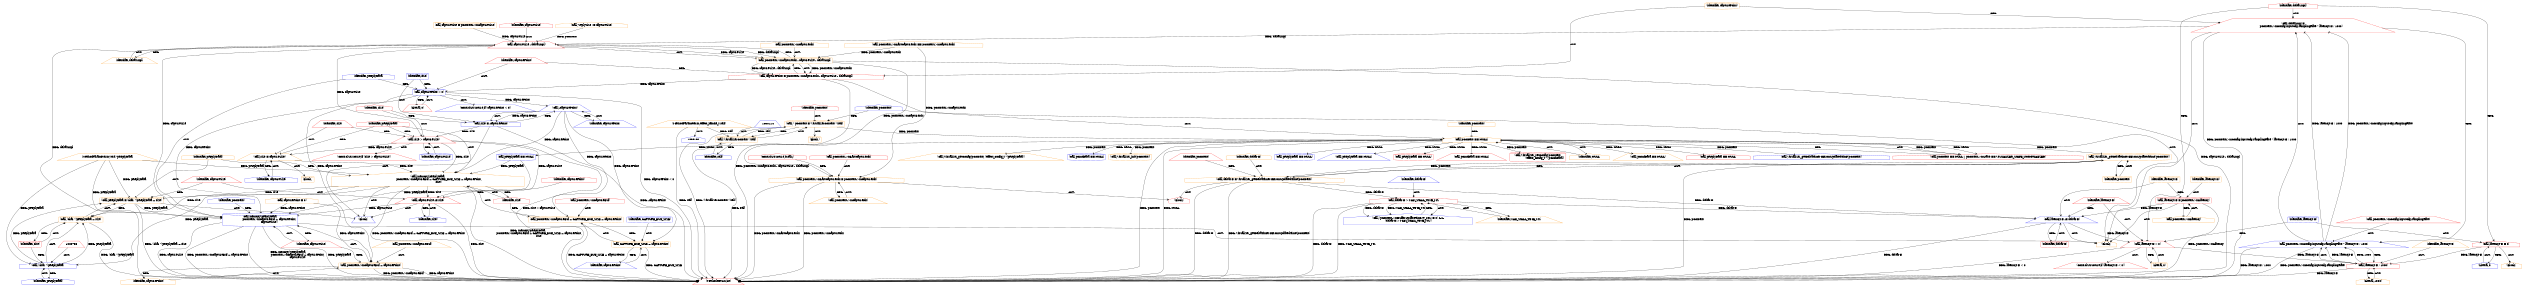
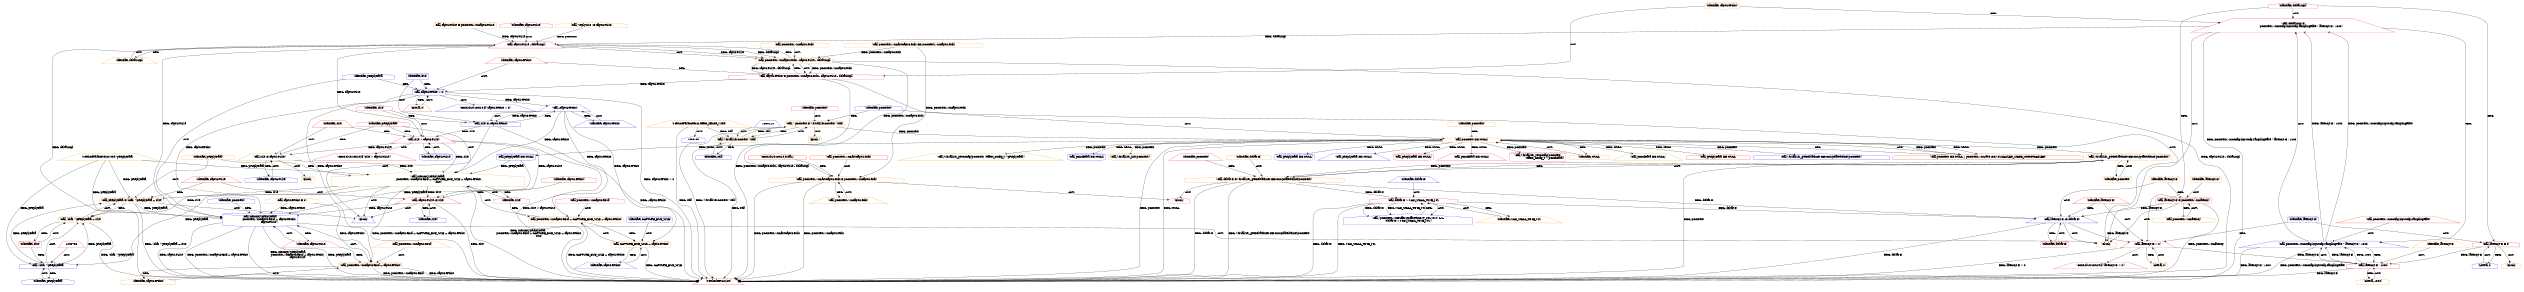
  digraph {
    node [color=darkorange shape=house]
    edge [arrowhead=diamond]
    n1 [color=red label="(Call,deltaSmpl =\n                    pContext->mConfig.inputCfg.samplingRate * latencyMs / 1000)" shape=trapezium]
    n2 [color=blue label="(Call,pContext->mConfig.inputCfg.samplingRate * latencyMs / 1000)" shape=trapezium]
    n3 [color=red label="(Call,captureSize - deltaSmpl)" shape=trapezium]
    n4 [label="(Block,)"]
    n5 [color=red label="(MethodReturn,int)" shape=trapezium]
    n6 [color=red label="(Call,latencyMs / 1000)"]
    n7 [label="(Call,pContext->mCaptureIdx - captureSize - deltaSmpl)" shape=cylinder]
    n8 [color=red label="(Call,size > captureSize)" shape=trapezium]
    n9 [color=blue label="(Call,memcpy(pReplyData,\n                       pContext->mCaptureBuf + capturePoint,\n                       captureSize))" shape=cylinder]
    n10 [label="(Identifier,deltaSmpl)" shape=trapezium]
    n11 [label="(Literal,1000)"]
    n12 [color=red label="(Call,latencyMs = 0)"]
    n13 [label="(Block,)"]
    n14 [color=blue label="(Literal,0)"]
    n15 [color=red label="(Call,latencyMs < 0)" shape=trapezium]
    n16 [color=red label="(ControlStructure,if (latencyMs < 0))" shape=trapezium]
    n17 [label="(Literal,0)" shape=cylinder]
    n18 [color=blue label="(Call,latencyMs -= deltaMs)" shape=trapezium]
    n19 [color=red label="(Identifier,deltaMs)" shape=cylinder]
    n20 [label="(Call,deltaMs = Visualizer_getDeltaTimeMsFromUpdatedTime(pContext))"]
    n21 [label="(Call,Visualizer_getDeltaTimeMsFromUpdatedTime(pContext))" shape=cylinder]
    n22 [color=red label="(Call,deltaMs > MAX_STALL_TIME_MS)"]
    n23 [color=red label="(Block,)"]
    n24 [label="(Identifier,pContext)" shape=cylinder]
    n25 [color=blue label="(Call,(pContext->mBufferUpdateTime.tv_sec != 0) &&\n (deltaMs > MAX_STALL_TIME_MS))"]
    n26 [label="(Identifier,MAX_STALL_TIME_MS)" shape=trapezium]
    n27 [label="(Call,pContext == NULL)"]
    n28 [color=blue label="(Call,pReplyData == NULL)" shape=trapezium]
    n29 [color=red label="(Call,pReplyData == NULL)" shape=cylinder]
    n30 [color=red label="(Call,pCmdData == NULL)" shape=trapezium]
    n31 [color=red label="(Call,Visualizer_setConfig(pContext,\n                 (effect_config_t *) pCmdData))" shape=cylinder]
    n32 [label="(Identifier,NULL)"]
    n33 [label="(Call,pCmdData == NULL)" shape=trapezium]
    n34 [color=red label="(Call,pReplyData == NULL)"]
    n35 [color=blue label="(Call,Visualizer_getDeltaTimeMsFromUpdatedTime(pContext))"]
    n36 [color=red label="(Call,pContext == NULL || pContext->mState == VISUALIZER_STATE_UNINITIALIZED)"]
    n37 [label="(Call,Visualizer_getConfig(pContext, (effect_config_t *)pReplyData))" shape=trapezium]
    n38 [color=blue label="(Call,pCmdData == NULL)" shape=cylinder]
    n39 [color=blue label="(Call,pReplyData == NULL)" shape=cylinder]
    n40 [label="(Call,Visualizer_init(pContext))" shape=cylinder]
    n41 [color=blue label="(Call,pReplyData == NULL)" shape=cylinder]
    n42 [label="(Call,memcpy(pReplyData,\n                           pContext->mCaptureBuf + CAPTURE_BUF_SIZE + capturePoint,\n                           size))"]
    n43 [label="(Call,* pContext = (VisualizerContext *)self)" shape=cylinder]
    n44 [label="(Call,(VisualizerContext *)self)" shape=cylinder]
    n45 [label="(Block,)" shape=cylinder]
    n46 [color=blue label="(Identifier,self)"]
    n47 [label="(MethodParameterIn,effect_handle_t self)" shape=trapezium]
    1000102 [color=blue]
    n49 [color=red label="(Call,latencyMs = pContext->mLatency)" shape=cylinder]
    n50 [label="(Call,pContext->mLatency)"]
    n51 [color=red label="(Call,capturePoint = pContext->mCaptureIdx - captureSize - deltaSmpl)"]
    n52 [label="(Call,pContext->mLastCaptureIdx = pContext->mCaptureIdx)"]
    n53 [label="(Call,size = captureSize)" shape=trapezium]
    n54 [color=red label="(Call,captureSize -= size)" shape=trapezium]
    n55 [color=blue label="(Identifier,captureSize)" shape=cylinder]
    n56 [color=red label="(ControlStructure,if (size > captureSize))" shape=trapezium]
    n57 [color=red label="(Identifier,captureSize)" shape=trapezium]
    n58 [color=blue label="(Call,capturePoint < 0)" shape=cylinder]
    n59 [label="(Call,pContext->mCaptureIdx)" shape=trapezium]
    n60 [color=blue label="(Call,-capturePoint)" shape=trapezium]
    n61 [label="(Call,pContext->mCaptureBuf + capturePoint)" shape=cylinder]
    n62 [color=blue label="(ControlStructure,if (capturePoint < 0))" shape=trapezium]
    n63 [color=red label="(Literal,0)" shape=trapezium]
    n64 [color=blue label="(Call,size = -capturePoint)"]
    n65 [label="(Call,pContext->mCaptureBuf + CAPTURE_BUF_SIZE + capturePoint)" shape=cylinder]
    n66 [label="(Call,CAPTURE_BUF_SIZE + capturePoint)" shape=cylinder]
    n67 [color=blue label="(Identifier,capturePoint)" shape=trapezium]
    n68 [label="(Identifier,capturePoint)"]
    n69 [color=blue label="(Block,)" shape=trapezium]
    n70 [label="(Call,pReplyData = (char *)pReplyData + size)" shape=cylinder]
    n71 [color=blue label="(Call,(char *)pReplyData)"]
    n72 [label="(Call,(char *)pReplyData + size)" shape=cylinder]
    n73 [color=red label="(Identifier,size)"]
    n74 [color=blue label="(Identifier,capturePoint)" shape=trapezium]
    n75 [label="(Block,)" shape=cylinder]
    n76 [color=blue label="(Identifier,captureSize)"]
    n77 [color=blue label="(Identifier,size)"]
    n78 [color=blue label="(Identifier,pReplyData)"]
    n79 [color=red label="(Identifier,size)" shape=cylinder]
    n80 [color=red label="(ControlStructure,break;)"]
    n81 [color=red label="(Identifier,captureSize)" shape=trapezium]
    n82 [label="(Call,capturePoint = 0)"]
    n83 [label="(Call,pContext->mCaptureBuf)" shape=trapezium]
    n84 [label="(Call,pContext->mCaptureIdx)"]
    n85 [label="(Identifier,capturePoint)" shape=cylinder]
    n86 [label="(Call,pContext->mLastCaptureIdx == pContext->mCaptureIdx)"]
    n87 [color=blue label="(Identifier,CAPTURE_BUF_SIZE)" shape=cylinder]
    n88 [label="(Identifier,pReplyData)"]
    n89 [color=blue label="(Identifier,pContext)"]
    n90 [color=blue label="(Identifier,deltaMs)" shape=trapezium]
    n91 [label="(Identifier,latencyMs)" shape=cylinder]
    n92 [color=red label="(Identifier,captureSize)"]
    n93 [color=red label="(Call,pContext->mLastCaptureIdx)"]
    n94 [label="(Identifier,latencyMs)" shape=trapezium]
    n95 [color=red label="(Identifier,capturePoint)"]
    n96 [color=red label="(Identifier,size)" shape=trapezium]
    n97 [color=red label="(Identifier,deltaSmpl)"]
    n98 [color=red label="(Identifier,capturePoint)" shape=trapezium]
    n99 [color=red label="(Identifier,size)"]
    n100 [label="(Identifier,latencyMs)" shape=cylinder]
    n101 [color=blue label="(Identifier,pContext)"]
    n102 [label="(Identifier,pContext)"]
    n103 [label="(Identifier,deltaMs)"]
    n104 [label="(Call,*replySize != captureSize)"]
    n105 [color=red label="(Identifier,pReplyData)"]
    n106 [label="(Call,captureSize = pContext->mCaptureSize)" shape=cylinder]
    n107 [color=red label="(Identifier,pContext)"]
    n108 [label="(MethodParameterIn,void *pReplyData)" shape=trapezium]
    n109 [color=blue label="(Identifier,size)" shape=cylinder]
    n110 [color=blue label="(Identifier,pReplyData)"]
    n111 [color=red label="(Identifier,pContext)" shape=trapezium]
    n112 [color=red label="(Call,pContext->mCaptureBuf)"]
    n113 [color=red label="(Identifier,latencyMs)" shape=trapezium]
    n114 [color=red label="(Call,pContext->mConfig.inputCfg.samplingRate)" shape=trapezium]
    n115 [color=blue label="(Identifier,latencyMs)" shape=cylinder]
    1000114 [color=blue shape=trapezium]
    1000753 [color=red shape=trapezium]
    n1 -> n2 [label="CFG: "]
    n1 -> n3 [arrowhead=tee label="DDG: deltaSmpl"]
    n1 -> n4 [arrowhead=vee label="AST: "]
    n1 -> n5 [label="DDG: pContext->mConfig.inputCfg.samplingRate * latencyMs / 1000"]
    n2 -> n1 [label="AST: "]
    n2 -> n1 [arrowhead=tee label="DDG: pContext->mConfig.inputCfg.samplingRate"]
    n2 -> n1 [arrowhead=tee label="DDG: latencyMs / 1000"]
    n2 -> n5 [arrowhead=tee label="DDG: latencyMs / 1000"]
    n2 -> n5 [label="DDG: pContext->mConfig.inputCfg.samplingRate"]
    n2 -> n6 [arrowhead=vee label="CFG: "]
    n3 -> n5 [arrowhead=tee label="DDG: deltaSmpl"]
    n3 -> n7 [arrowhead=tee label="AST: "]
    n3 -> n7 [arrowhead=vee label="DDG: captureSize"]
    n3 -> n7 [arrowhead=vee label="DDG: deltaSmpl"]
    n3 -> n8 [arrowhead=vee label="DDG: captureSize"]
    n3 -> n9 [label="DDG: captureSize"]
    n3 -> n10 [arrowhead=tee label="CFG: "]
    n6 -> n2 [arrowhead=vee label="AST: "]
    n6 -> n2 [arrowhead=tee label="DDG: latencyMs"]
    n6 -> n2 [label="DDG: 1000"]
    n6 -> n5 [arrowhead=vee label="DDG: latencyMs"]
    n6 -> n11 [label="CFG: "]
    n7 -> n3 [arrowhead=vee label="CFG: "]
    n7 -> n5 [label="DDG: captureSize - deltaSmpl"]
    n7 -> n51 [label="AST: "]
    n7 -> n51 [arrowhead=vee label="DDG: pContext->mCaptureIdx"]
    n7 -> n51 [arrowhead=tee label="DDG: captureSize - deltaSmpl"]
    n7 -> n52 [arrowhead=vee label="DDG: pContext->mCaptureIdx"]
    n8 -> n5 [arrowhead=vee label="DDG: size > captureSize"]
    n8 -> n42 [arrowhead=tee label="DDG: size"]
    n8 -> n53 [arrowhead=vee label="DDG: captureSize"]
    n8 -> n54 [label="DDG: captureSize"]
    n8 -> n55 [arrowhead=vee label="CFG: "]
    n8 -> n56 [label="AST: "]
    n9 -> n4 [arrowhead=tee label="AST: "]
    n9 -> n5 [arrowhead=vee label="DDG: memcpy(pReplyData,\n                       pContext->mCaptureBuf + capturePoint,\n                       captureSize)"]
    n9 -> n5 [arrowhead=tee label="DDG: captureSize"]
    n9 -> n5 [arrowhead=vee label="DDG: pReplyData"]
    n9 -> n5 [label="DDG: pContext->mCaptureBuf + capturePoint"]
    n9 -> n57 [arrowhead=tee label="CFG: "]
    n10 -> n3 [arrowhead=tee label="AST: "]
    n11 -> n6 [arrowhead=tee label="AST: "]
    n12 -> n6 [arrowhead=tee label="DDG: latencyMs"]
    n12 -> n13 [label="AST: "]
    n12 -> n14 [arrowhead=tee label="CFG: "]
    n14 -> n12 [arrowhead=tee label="AST: "]
    n15 -> n5 [label="DDG: latencyMs < 0"]
    n15 -> n6 [arrowhead=vee label="DDG: latencyMs"]
    n15 -> n16 [arrowhead=tee label="AST: "]
    n15 -> n17 [arrowhead=tee label="CFG: "]
    n17 -> n15 [arrowhead=vee label="AST: "]
    n18 -> n4 [label="AST: "]
    n18 -> n5 [label="DDG: deltaMs"]
    n18 -> n15 [arrowhead=vee label="DDG: latencyMs"]
    n18 -> n19 [arrowhead=tee label="CFG: "]
    n19 -> n18 [arrowhead=vee label="AST: "]
    n20 -> n5 [arrowhead=vee label="DDG: deltaMs"]
    n20 -> n5 [arrowhead=tee label="DDG: Visualizer_getDeltaTimeMsFromUpdatedTime(pContext)"]
    n20 -> n18 [arrowhead=tee label="DDG: deltaMs"]
    n20 -> n21 [arrowhead=vee label="CFG: "]
    n20 -> n22 [label="DDG: deltaMs"]
    n20 -> n23 [arrowhead=tee label="AST: "]
    n21 -> n5 [arrowhead=vee label="DDG: pContext"]
    n21 -> n20 [arrowhead=vee label="AST: "]
    n21 -> n20 [label="DDG: pContext"]
    n21 -> n24 [label="CFG: "]
    n22 -> n5 [arrowhead=tee label="DDG: MAX_STALL_TIME_MS"]
    n22 -> n5 [arrowhead=tee label="DDG: deltaMs"]
    n22 -> n18 [arrowhead=tee label="DDG: deltaMs"]
    n22 -> n25 [label="AST: "]
    n22 -> n25 [arrowhead=tee label="DDG: deltaMs"]
    n22 -> n25 [arrowhead=vee label="DDG: MAX_STALL_TIME_MS"]
    n22 -> n26 [label="CFG: "]
    n24 -> n21 [label="AST: "]
    n25 -> n22 [label="CFG: "]
    n26 -> n22 [label="AST: "]
    n27 -> n5 [arrowhead=vee label="DDG: NULL"]
    n27 -> n5 [label="DDG: pContext"]
    n27 -> n21 [arrowhead=tee label="DDG: pContext"]
    n27 -> n28 [arrowhead=vee label="DDG: NULL"]
    n27 -> n29 [label="DDG: NULL"]
    n27 -> n30 [arrowhead=tee label="DDG: NULL"]
    n27 -> n31 [arrowhead=tee label="DDG: pContext"]
-   n27 -> n32 [arrowhead=tee label="AST: "]
+   n27 -> n32 [arrowhead=tee label="CFG: "]
    n27 -> n33 [arrowhead=vee label="DDG: NULL"]
    n27 -> n34 [arrowhead=tee label="DDG: NULL"]
    n27 -> n35 [arrowhead=tee label="DDG: pContext"]
    n27 -> n36 [arrowhead=vee label="AST: "]
    n27 -> n36 [arrowhead=tee label="DDG: pContext"]
    n27 -> n36 [arrowhead=vee label="DDG: NULL"]
    n27 -> n37 [arrowhead=tee label="DDG: pContext"]
    n27 -> n38 [arrowhead=tee label="DDG: NULL"]
    n27 -> n39 [label="DDG: NULL"]
    n27 -> n40 [arrowhead=tee label="DDG: pContext"]
    n27 -> n41 [arrowhead=tee label="DDG: NULL"]
    n32 -> n27 [label="AST: "]
    n36 -> n27 [arrowhead=tee label="CFG: "]
    n39 -> n9 [arrowhead=vee label="DDG: pReplyData"]
    n39 -> n42 [arrowhead=vee label="DDG: pReplyData"]
    n42 -> n5 [arrowhead=tee label="DDG: memcpy(pReplyData,\n                           pContext->mCaptureBuf + CAPTURE_BUF_SIZE + capturePoint,\n                           size)"]
    n42 -> n5 [arrowhead=vee label="DDG: pContext->mCaptureBuf + CAPTURE_BUF_SIZE + capturePoint"]
    n42 -> n54 [arrowhead=vee label="DDG: size"]
    n42 -> n69 [arrowhead=vee label="AST: "]
    n42 -> n70 [arrowhead=tee label="DDG: size"]
    n42 -> n71 [arrowhead=vee label="DDG: pReplyData"]
    n42 -> n72 [label="DDG: size"]
    n42 -> n73 [arrowhead=vee label="CFG: "]
    n43 -> n5 [label="DDG: (VisualizerContext *)self"]
    n43 -> n27 [label="DDG: pContext"]
    n43 -> n44 [label="CFG: "]
    n43 -> n45 [arrowhead=vee label="AST: "]
    n44 -> n5 [arrowhead=vee label="DDG: self"]
    n44 -> n43 [label="AST: "]
    n44 -> n43 [arrowhead=vee label="DDG: self"]
    n44 -> n46 [arrowhead=vee label="CFG: "]
    n46 -> n44 [arrowhead=vee label="AST: "]
    n47 -> n5 [arrowhead=vee label="DDG: self"]
    n47 -> n44 [arrowhead=vee label="DDG: self"]
    n47 -> 1000102 [arrowhead=vee label="AST: "]
    n49 -> n4 [label="AST: "]
    n49 -> n5 [arrowhead=tee label="DDG: pContext->mLatency"]
    n49 -> n18 [label="DDG: latencyMs"]
    n49 -> n50 [arrowhead=tee label="CFG: "]
    n50 -> n49 [label="AST: "]
    n51 -> n4 [label="AST: "]
    n51 -> n5 [label="DDG: pContext->mCaptureIdx - captureSize - deltaSmpl"]
    n51 -> n7 [arrowhead=vee label="CFG: "]
    n51 -> n58 [arrowhead=vee label="DDG: capturePoint"]
    n52 -> n5 [arrowhead=vee label="DDG: pContext->mCaptureIdx"]
    n52 -> n5 [label="DDG: pContext->mLastCaptureIdx"]
    n52 -> n23 [arrowhead=vee label="AST: "]
    n52 -> n59 [label="CFG: "]
    n53 -> n42 [label="DDG: size"]
    n53 -> n75 [arrowhead=vee label="AST: "]
    n53 -> n76 [label="CFG: "]
    n54 -> n5 [arrowhead=tee label="DDG: size"]
    n54 -> n9 [arrowhead=tee label="DDG: captureSize"]
    n54 -> n69 [label="AST: "]
    n54 -> n77 [label="CFG: "]
    n55 -> n8 [label="AST: "]
    n57 -> n9 [label="AST: "]
    n57 -> n61 [arrowhead=vee label="CFG: "]
    n58 -> n5 [label="DDG: capturePoint < 0"]
    n58 -> n9 [arrowhead=tee label="DDG: capturePoint"]
    n58 -> n60 [arrowhead=vee label="DDG: capturePoint"]
    n58 -> n61 [label="DDG: capturePoint"]
    n58 -> n62 [arrowhead=tee label="AST: "]
    n58 -> n63 [arrowhead=tee label="CFG: "]
    n59 -> n52 [label="AST: "]
    n60 -> n42 [label="DDG: capturePoint"]
    n60 -> n64 [arrowhead=tee label="AST: "]
    n60 -> n64 [arrowhead=tee label="DDG: capturePoint"]
    n60 -> n65 [arrowhead=vee label="DDG: capturePoint"]
    n60 -> n66 [label="DDG: capturePoint"]
    n60 -> n67 [arrowhead=tee label="CFG: "]
    n61 -> n5 [arrowhead=vee label="DDG: pContext->mCaptureBuf"]
    n61 -> n5 [arrowhead=tee label="DDG: capturePoint"]
    n61 -> n9 [label="AST: "]
    n61 -> n68 [label="CFG: "]
    n63 -> n58 [label="AST: "]
    n64 -> n5 [arrowhead=tee label="DDG: -capturePoint"]
    n64 -> n8 [arrowhead=vee label="DDG: size"]
    n64 -> n60 [arrowhead=tee label="CFG: "]
    n64 -> n69 [arrowhead=vee label="AST: "]
    n65 -> n5 [arrowhead=tee label="DDG: CAPTURE_BUF_SIZE + capturePoint"]
    n65 -> n42 [arrowhead=tee label="AST: "]
    n65 -> n66 [label="CFG: "]
    n66 -> n5 [label="DDG: CAPTURE_BUF_SIZE"]
    n66 -> n65 [label="AST: "]
    n66 -> n74 [arrowhead=tee label="CFG: "]
    n67 -> n60 [arrowhead=vee label="AST: "]
    n68 -> n61 [arrowhead=vee label="AST: "]
    n70 -> n5 [arrowhead=vee label="DDG: (char *)pReplyData + size"]
    n70 -> n9 [arrowhead=vee label="DDG: pReplyData"]
    n70 -> n69 [arrowhead=tee label="AST: "]
    n70 -> n72 [arrowhead=vee label="CFG: "]
    n71 -> n70 [label="DDG: pReplyData"]
    n71 -> n72 [arrowhead=tee label="AST: "]
    n71 -> n72 [label="DDG: pReplyData"]
    n71 -> n78 [arrowhead=tee label="CFG: "]
    n72 -> n5 [label="DDG: (char *)pReplyData"]
    n72 -> n70 [label="AST: "]
    n72 -> n79 [arrowhead=vee label="CFG: "]
    n73 -> n42 [label="AST: "]
    n73 -> n65 [arrowhead=vee label="CFG: "]
    n74 -> n66 [arrowhead=vee label="AST: "]
    n76 -> n53 [label="AST: "]
    n77 -> n54 [label="AST: "]
    n78 -> n71 [label="AST: "]
    n79 -> n71 [label="CFG: "]
    n79 -> n72 [label="AST: "]
    n80 -> n52 [label="CFG: "]
    n81 -> n54 [arrowhead=vee label="AST: "]
    n81 -> n70 [label="CFG: "]
    n82 -> n9 [label="DDG: capturePoint"]
    n82 -> n61 [label="DDG: capturePoint"]
    n83 -> n61 [arrowhead=vee label="AST: "]
    n84 -> n7 [arrowhead=vee label="AST: "]
    n85 -> n1 [label="CFG: "]
    n85 -> n51 [arrowhead=tee label="AST: "]
    n86 -> n7 [label="DDG: pContext->mCaptureIdx"]
    n86 -> n52 [label="DDG: pContext->mCaptureIdx"]
    n87 -> n66 [label="AST: "]
    n88 -> n42 [arrowhead=vee label="CFG: "]
    n88 -> n70 [arrowhead=tee label="AST: "]
    n89 -> n9 [arrowhead=vee label="CFG: "]
    n90 -> n22 [label="AST: "]
    n91 -> n18 [arrowhead=vee label="AST: "]
    n91 -> n49 [arrowhead=tee label="CFG: "]
    n92 -> n3 [arrowhead=tee label="AST: "]
    n93 -> n52 [label="AST: "]
    n94 -> n6 [arrowhead=vee label="AST: "]
    n95 -> n54 [arrowhead=tee label="CFG: "]
    n96 -> n8 [arrowhead=vee label="CFG: "]
    n96 -> n53 [arrowhead=tee label="AST: "]
    n97 -> n1 [label="AST: "]
    n97 -> n12 [arrowhead=vee label="CFG: "]
    n97 -> n15 [arrowhead=tee label="CFG: "]
    n98 -> n51 [arrowhead=tee label="CFG: "]
    n98 -> n58 [arrowhead=tee label="AST: "]
    n99 -> n8 [arrowhead=tee label="AST: "]
    n99 -> n64 [arrowhead=vee label="CFG: "]
    n100 -> n49 [arrowhead=vee label="AST: "]
    n101 -> n27 [arrowhead=vee label="AST: "]
    n101 -> n43 [label="CFG: "]
    n102 -> n27 [arrowhead=tee label="CFG: "]
    n103 -> n20 [arrowhead=vee label="AST: "]
    n104 -> n3 [arrowhead=tee label="DDG: pContext"]
    n105 -> n8 [arrowhead=tee label="CFG: "]
    n105 -> n42 [arrowhead=vee label="AST: "]
    n105 -> n53 [arrowhead=tee label="CFG: "]
    n106 -> n3 [arrowhead=vee label="DDG: captureSize"]
    n107 -> n43 [arrowhead=tee label="AST: "]
    n108 -> n9 [arrowhead=vee label="DDG: pReplyData"]
    n108 -> n42 [label="DDG: pReplyData"]
    n108 -> n70 [arrowhead=tee label="DDG: pReplyData"]
    n108 -> n71 [arrowhead=tee label="DDG: pReplyData"]
    n109 -> n58 [label="CFG: "]
    n109 -> n64 [label="AST: "]
    n110 -> n9 [label="AST: "]
    n110 -> n58 [arrowhead=vee label="CFG: "]
    n111 -> n20 [label="CFG: "]
    n112 -> n65 [label="AST: "]
    n113 -> n15 [label="AST: "]
    n113 -> n18 [arrowhead=vee label="CFG: "]
    n114 -> n2 [arrowhead=tee label="AST: "]
    n115 -> n12 [arrowhead=vee label="AST: "]
    n115 -> n15 [arrowhead=vee label="CFG: "]
    1000114 -> n44 [arrowhead=vee label="AST: "]
    1000753 -> n71 [label="AST: "]
  }
